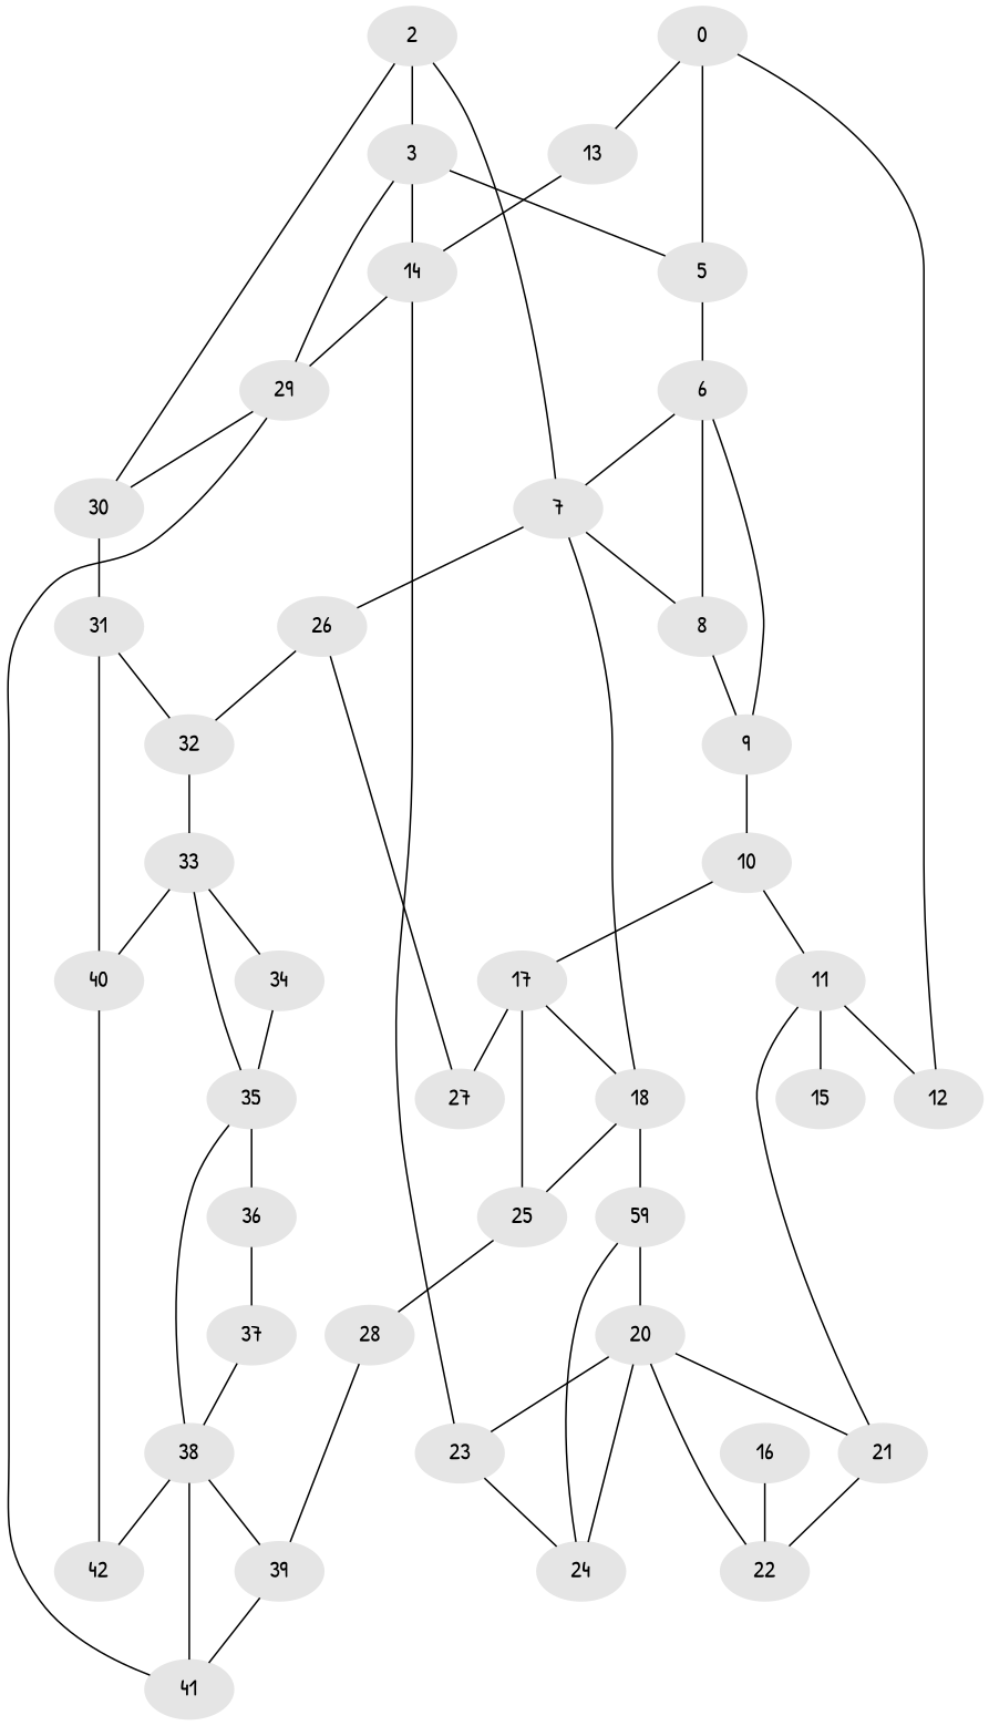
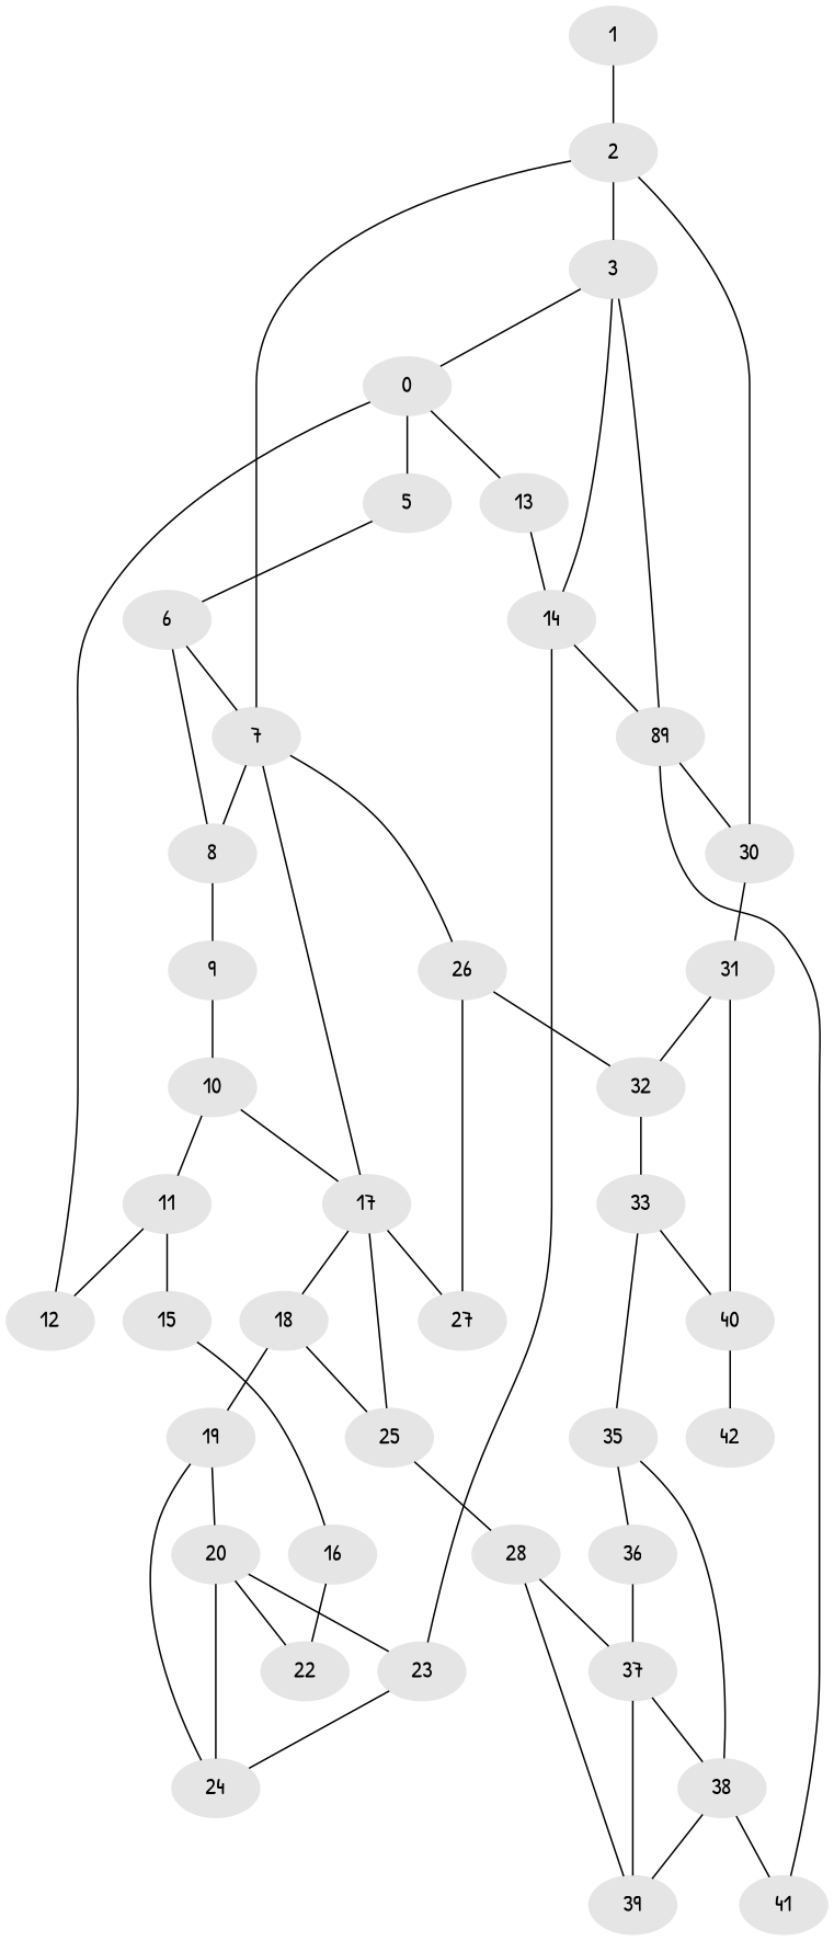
  graph {
    fontname="Patrick Hand"
    node [color=gray90 fontname="Patrick Hand" style=filled]
    edge [fontname="Patrick Hand" weight=1.0]
+   1
    2
    3
    7
    30
    n6 [label=0]
    14
-   29
+   29 [label=89]
    8
    17
    26
    31
    5
    12
    13
    23
    41
    6
    9
    10
    18
    25
    27
    32
    11
    15
-   21
    16
    22
    24
-   19 [label=59]
+   19
    28
    20
    37
    39
    33
    38
    40
    42
-   34
    35
    36
+   1 -- 2 [weight=2.0]
    2 -- 3
    2 -- 7 [weight=2.0]
    2 -- 30 [weight=2.0]
-   3 -- 5
+   3 -- n6
    3 -- 14
    3 -- 29
    7 -- 8
-   7 -- 18
+   7 -- 17
    7 -- 26
    30 -- 31 [weight=2.0]
    n6 -- 5 [weight=2.0]
    n6 -- 12 [weight=2.0]
    n6 -- 13
    14 -- 29
    14 -- 23
    29 -- 30
    29 -- 41
    8 -- 9
    17 -- 18
    17 -- 25
    17 -- 27 [weight=2.0]
    26 -- 27
    26 -- 32
    31 -- 32
    31 -- 40 [weight=2.0]
    5 -- 6
    13 -- 14 [weight=2.0]
    23 -- 24
    6 -- 7
    6 -- 8
-   6 -- 9
    9 -- 10
    10 -- 17
    10 -- 11
    18 -- 25
    18 -- 19
    25 -- 28
    32 -- 33
    11 -- 12 [weight=2.0]
    11 -- 15 [weight=2.0]
-   11 -- 21
-   21 -- 22
+   15 -- 16
    16 -- 22
    19 -- 24
    19 -- 20
+   28 -- 37
    28 -- 39
    20 -- 23
-   20 -- 21
    20 -- 22
    20 -- 24 [weight=2.0]
    37 -- 38
-   39 -- 41
+   39 -- 37
    33 -- 40 [weight=2.0]
-   33 -- 34
    33 -- 35
    38 -- 41
    38 -- 39
-   38 -- 42 [weight=2.0]
    40 -- 42 [weight=2.0]
-   34 -- 35 [weight=2.0]
    35 -- 38
    35 -- 36 [weight=2.0]
    36 -- 37
  }
